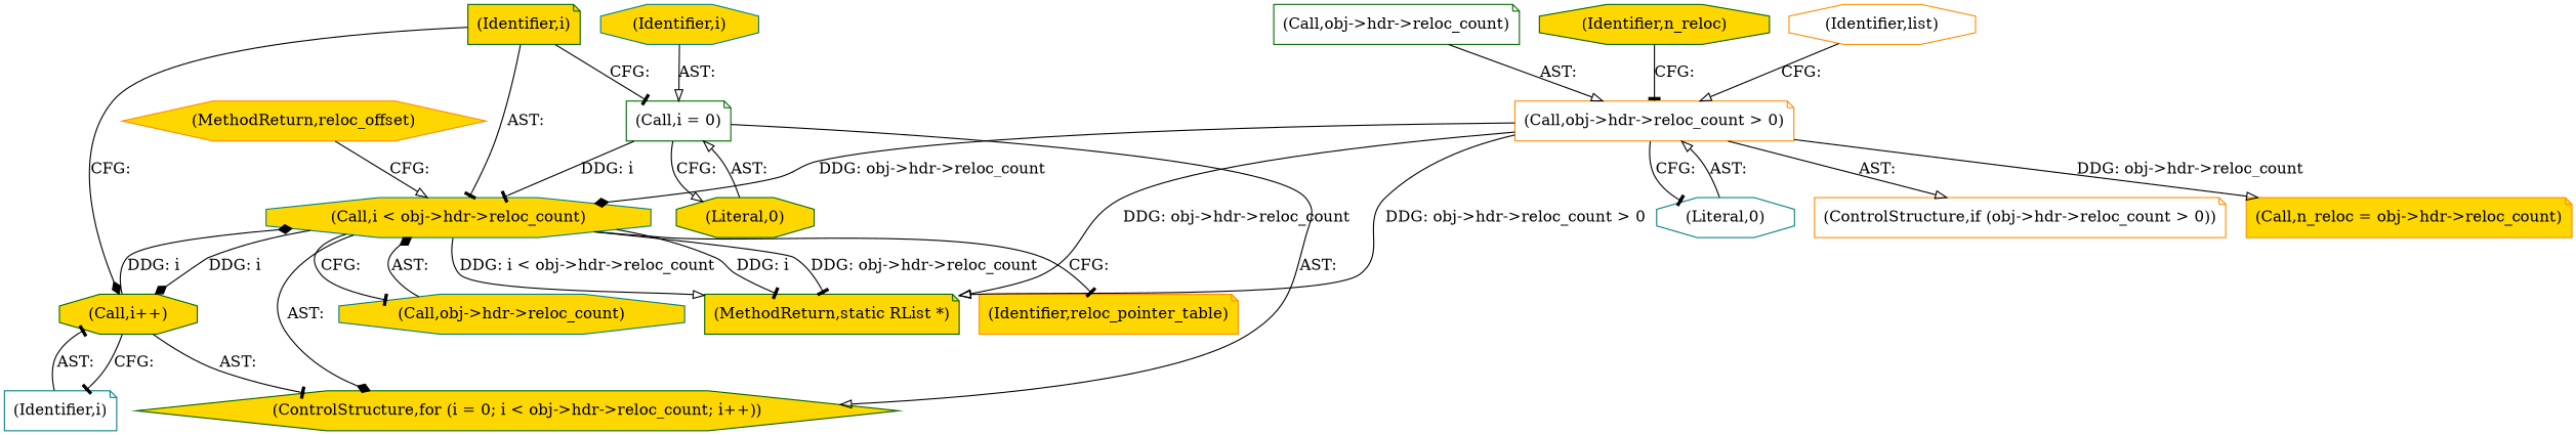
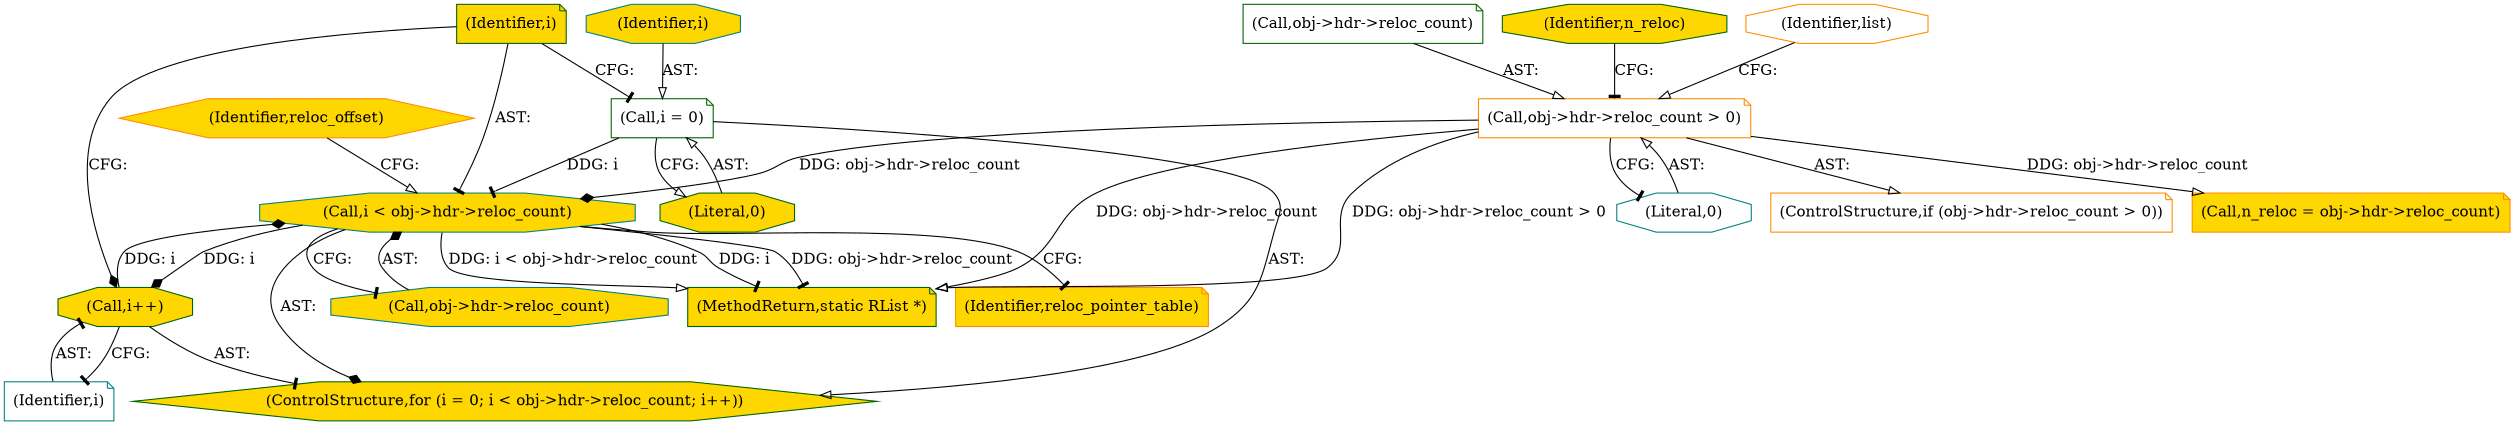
  digraph {
    node [color=darkgreen fillcolor=gold shape=note style=filled]
    edge [arrowhead=onormal]
    n1 [color=teal label="(Call,i < obj->hdr->reloc_count)" shape=octagon]
    n2 [label="(Call,i++)" shape=octagon]
    n3 [label="(MethodReturn,static RList *)"]
    n4 [color=teal label="(Call,obj->hdr->reloc_count)" shape=octagon]
    n5 [label="(ControlStructure,for (i = 0; i < obj->hdr->reloc_count; i++))" shape=hexagon]
    n6 [color=darkorange label="(Identifier,reloc_pointer_table)"]
    n7 [color=teal fillcolor=white label="(Identifier,i)"]
    n8 [fillcolor=white label="(Call,i = 0)"]
    n9 [label="(Literal,0)" shape=octagon]
    n10 [color=darkorange fillcolor=white label="(Call,obj->hdr->reloc_count > 0)"]
    n11 [color=teal fillcolor=white label="(Literal,0)" shape=octagon]
    n12 [color=darkorange fillcolor=white label="(ControlStructure,if (obj->hdr->reloc_count > 0))"]
    n13 [color=darkorange label="(Call,n_reloc = obj->hdr->reloc_count)"]
    n14 [label="(Identifier,i)"]
    n15 [label="(Identifier,n_reloc)" shape=octagon]
-   n16 [color=darkorange label="(MethodReturn,reloc_offset)" shape=hexagon]
+   n16 [color=darkorange label="(Identifier,reloc_offset)" shape=hexagon]
    n17 [color=teal label="(Identifier,i)" shape=octagon]
    n18 [color=darkorange fillcolor=white label="(Identifier,list)" shape=octagon]
    n19 [fillcolor=white label="(Call,obj->hdr->reloc_count)"]
    n1 -> n2 [arrowhead=diamond label="DDG: i"]
    n1 -> n3 [arrowhead=tee label="DDG: obj->hdr->reloc_count"]
    n1 -> n3 [label="DDG: i < obj->hdr->reloc_count"]
    n1 -> n3 [arrowhead=tee label="DDG: i"]
    n1 -> n4 [arrowhead=tee label="CFG: "]
    n1 -> n5 [arrowhead=diamond label="AST: "]
    n1 -> n6 [arrowhead=tee label="CFG: "]
    n2 -> n1 [arrowhead=diamond label="DDG: i"]
    n2 -> n5 [arrowhead=tee label="AST: "]
    n2 -> n7 [arrowhead=tee label="CFG: "]
    n4 -> n1 [arrowhead=diamond label="AST: "]
    n7 -> n2 [arrowhead=tee label="AST: "]
    n8 -> n1 [arrowhead=tee label="DDG: i"]
    n8 -> n5 [label="AST: "]
    n8 -> n9 [label="CFG: "]
    n9 -> n8 [label="AST: "]
    n10 -> n1 [arrowhead=diamond label="DDG: obj->hdr->reloc_count"]
    n10 -> n3 [label="DDG: obj->hdr->reloc_count"]
    n10 -> n3 [label="DDG: obj->hdr->reloc_count > 0"]
    n10 -> n11 [arrowhead=tee label="CFG: "]
    n10 -> n12 [label="AST: "]
    n10 -> n13 [label="DDG: obj->hdr->reloc_count"]
    n11 -> n10 [label="AST: "]
    n14 -> n1 [arrowhead=tee label="AST: "]
    n14 -> n2 [arrowhead=diamond label="CFG: "]
    n14 -> n8 [arrowhead=tee label="CFG: "]
    n15 -> n10 [arrowhead=tee label="CFG: "]
    n16 -> n1 [label="CFG: "]
    n17 -> n8 [label="AST: "]
    n18 -> n10 [label="CFG: "]
    n19 -> n10 [label="AST: "]
  }
